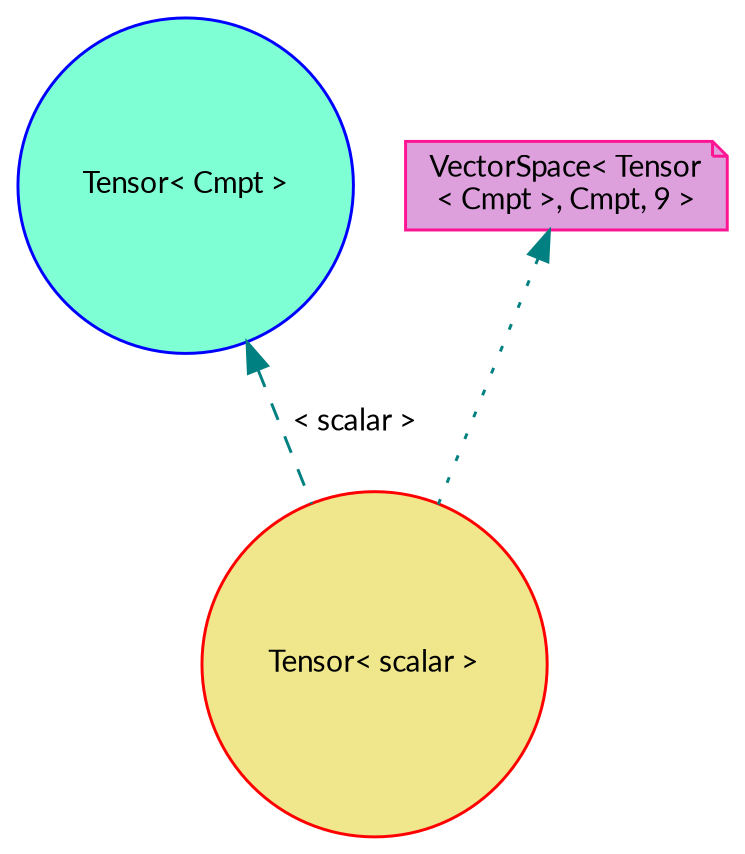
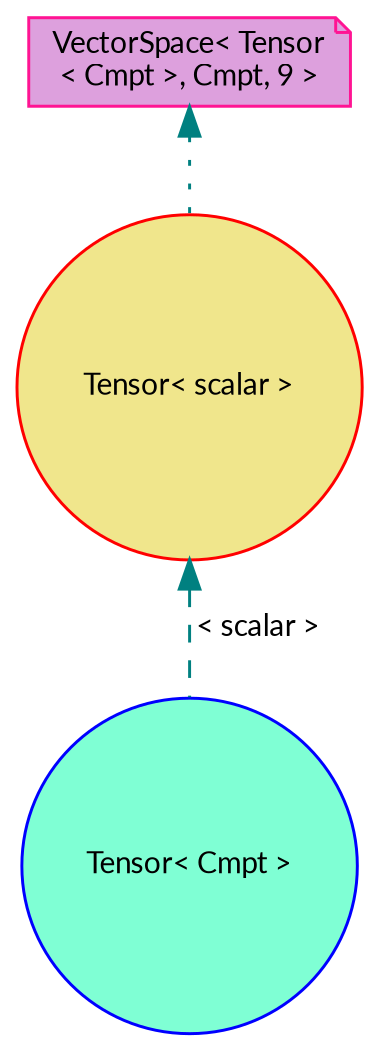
  digraph {
    fontname=Lato
    node [fontname=Lato fontsize=10 shape=circle style=filled]
    edge [color=teal dir=back fontname=Lato fontsize=10 labelfontname=FreeSans labelfontsize=10]
    n1 [color=blue fillcolor=aquamarine fontcolor=black height=0.2 label="Tensor\< Cmpt \>" width=0.4]
    n2 [color=red fillcolor=khaki height=0.2 label="Tensor\< scalar \>" width=0.4]
    n3 [color=deeppink fillcolor=plum height=0.2 label="VectorSpace\< Tensor\l\< Cmpt \>, Cmpt, 9 \>" shape=note width=0.4]
-   n1 -> n2 [label=" \< scalar \>" style=dashed]
+   n2 -> n1 [label=" \< scalar \>" style=dashed]
    n3 -> n2 [style=dotted]
  }
